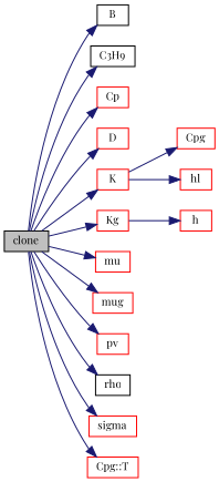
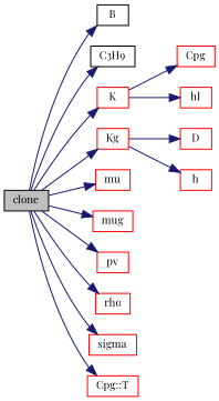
  digraph {
    fontname="Playfair Display"
    rankdir=LR
    node [color=red fontname="Playfair Display" fontsize=10 shape=record]
    edge [color=midnightblue fontname="Playfair Display" fontsize=10 labelfontname=Helvetica labelfontsize=10 style=solid]
    n1 [color=black fillcolor=grey75 fontcolor=black height=0.2 label=clone style=filled width=0.4]
    n2 [color=black height=0.2 label=B width=0.4]
    n3 [color=black height=0.2 label=C3H9 width=0.4]
-   n4 [height=0.2 label=Cp width=0.4]
    n5 [height=0.2 label=D width=0.4]
    n6 [height=0.2 label=K width=0.4]
    n7 [height=0.2 label=Kg width=0.4]
    n8 [height=0.2 label=mu width=0.4]
    n9 [height=0.2 label=mug width=0.4]
    n10 [height=0.2 label=pv width=0.4]
-   n11 [color=black height=0.2 label=rho width=0.4]
+   n11 [height=0.2 label=rho width=0.4]
    n12 [height=0.2 label=sigma width=0.4]
    n13 [height=0.2 label="Cpg::T" width=0.4]
    n14 [height=0.2 label=Cpg width=0.4]
    n15 [height=0.2 label=h width=0.4]
    n16 [height=0.2 label=hl width=0.4]
    n1 -> n2
    n1 -> n3
-   n1 -> n4
-   n1 -> n5
+   n7 -> n5
    n1 -> n6
    n1 -> n7
    n1 -> n8
    n1 -> n9
    n1 -> n10
    n1 -> n11
    n1 -> n12
    n1 -> n13
    n6 -> n14
    n6 -> n16
    n7 -> n15
  }
